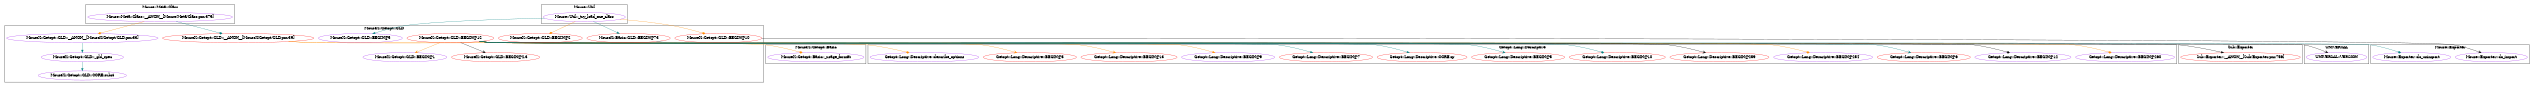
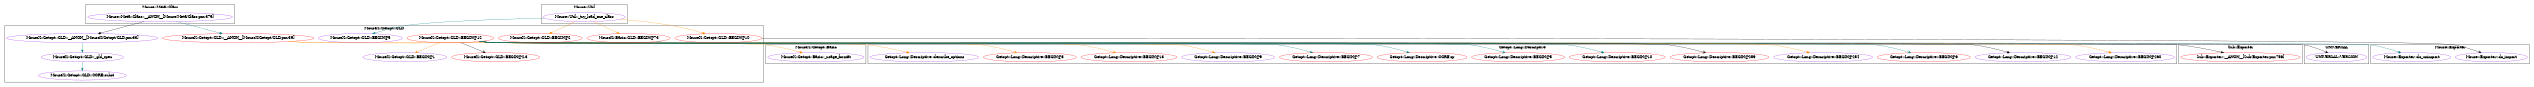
  digraph {
    node [color=purple]
    edge [arrowhead=diamond color=teal]
    "Mouse::Meta::Class::__ANON__[Mouse/Meta/Class.pm:379]"
    "Sub::Exporter::__ANON__[Sub/Exporter.pm:756]" [color=red]
    "Mouse::Exporter::do_import"
    "Mouse::Exporter::do_unimport"
    "MouseX::Getopt::Basic::_usage_format"
    "MouseX::Getopt::GLD::__ANON__[MouseX/Getopt/GLD.pm:39]" [color=red]
    "MouseX::Getopt::GLD::BEGIN@1"
    "MouseX::Getopt::GLD::CORE:subst"
    "MouseX::Getopt::GLD::BEGIN@12" [color=red]
    "MouseX::Getopt::GLD::BEGIN@2" [color=red]
    "MouseX::Getopt::GLD::BEGIN@5"
    "MouseX::Getopt::GLD::_gld_spec"
    n13 [color=red label="MouseX::Basic::GLD::BEGIN@73"]
    "MouseX::Getopt::GLD::BEGIN@2.3" [color=red]
    "MouseX::Getopt::GLD::__ANON__[MouseX/Getopt/GLD.pm:33]"
    "MouseX::Getopt::GLD::BEGIN@10" [color=red]
    "UNIVERSAL::VERSION"
    "Getopt::Long::Descriptive::BEGIN@9"
    "Getopt::Long::Descriptive::describe_options"
    "Getopt::Long::Descriptive::BEGIN@13" [color=red]
    "Getopt::Long::Descriptive::BEGIN@8" [color=red]
    "Getopt::Long::Descriptive::BEGIN@260"
    "Getopt::Long::Descriptive::BEGIN@12"
    "Getopt::Long::Descriptive::BEGIN@6" [color=red]
    "Getopt::Long::Descriptive::BEGIN@254"
    "Getopt::Long::Descriptive::BEGIN@259" [color=red]
    "Getopt::Long::Descriptive::BEGIN@10" [color=red]
    "Getopt::Long::Descriptive::BEGIN@5" [color=red]
    "Getopt::Long::Descriptive::CORE:qr" [color=red]
    "Getopt::Long::Descriptive::BEGIN@7" [color=red]
    "Mouse::Util::_try_load_one_class"
    subgraph cluster_1 {
      label="Mouse::Meta::Class"
      "Mouse::Meta::Class::__ANON__[Mouse/Meta/Class.pm:379]"
    }
    subgraph cluster_2 {
      label="Sub::Exporter"
      "Sub::Exporter::__ANON__[Sub/Exporter.pm:756]"
    }
    subgraph cluster_3 {
      label="Mouse::Exporter"
      "Mouse::Exporter::do_import"
      "Mouse::Exporter::do_unimport"
    }
    subgraph cluster_4 {
      label="MouseX::Getopt::Basic"
      "MouseX::Getopt::Basic::_usage_format"
    }
    subgraph cluster_5 {
      label="MouseX::Getopt::GLD"
      "MouseX::Getopt::GLD::__ANON__[MouseX/Getopt/GLD.pm:39]"
      "MouseX::Getopt::GLD::BEGIN@1"
      "MouseX::Getopt::GLD::CORE:subst"
      "MouseX::Getopt::GLD::BEGIN@12"
      "MouseX::Getopt::GLD::BEGIN@2"
      "MouseX::Getopt::GLD::BEGIN@5"
      "MouseX::Getopt::GLD::_gld_spec"
      n13
      "MouseX::Getopt::GLD::BEGIN@2.3"
      "MouseX::Getopt::GLD::__ANON__[MouseX/Getopt/GLD.pm:33]"
      "MouseX::Getopt::GLD::BEGIN@10"
    }
    subgraph cluster_6 {
      label=UNIVERSAL
      "UNIVERSAL::VERSION"
    }
    subgraph cluster_7 {
      label="Getopt::Long::Descriptive"
      "Getopt::Long::Descriptive::BEGIN@9"
      "Getopt::Long::Descriptive::describe_options"
      "Getopt::Long::Descriptive::BEGIN@13"
      "Getopt::Long::Descriptive::BEGIN@8"
      "Getopt::Long::Descriptive::BEGIN@260"
      "Getopt::Long::Descriptive::BEGIN@12"
      "Getopt::Long::Descriptive::BEGIN@6"
      "Getopt::Long::Descriptive::BEGIN@254"
      "Getopt::Long::Descriptive::BEGIN@259"
      "Getopt::Long::Descriptive::BEGIN@10"
      "Getopt::Long::Descriptive::BEGIN@5"
      "Getopt::Long::Descriptive::CORE:qr"
      "Getopt::Long::Descriptive::BEGIN@7"
    }
    subgraph cluster_8 {
      label="Mouse::Util"
      "Mouse::Util::_try_load_one_class"
    }
    "Mouse::Meta::Class::__ANON__[Mouse/Meta/Class.pm:379]" -> "MouseX::Getopt::GLD::__ANON__[MouseX/Getopt/GLD.pm:39]"
-   "Mouse::Meta::Class::__ANON__[Mouse/Meta/Class.pm:379]" -> "MouseX::Getopt::GLD::__ANON__[MouseX/Getopt/GLD.pm:33]" [color=darkorange]
+   "Mouse::Meta::Class::__ANON__[Mouse/Meta/Class.pm:379]" -> "MouseX::Getopt::GLD::__ANON__[MouseX/Getopt/GLD.pm:33]" [color=black]
    "MouseX::Getopt::GLD::__ANON__[MouseX/Getopt/GLD.pm:39]" -> "MouseX::Getopt::Basic::_usage_format" [color=darkorange]
    "MouseX::Getopt::GLD::__ANON__[MouseX/Getopt/GLD.pm:39]" -> "Getopt::Long::Descriptive::describe_options" [color=darkorange]
    "MouseX::Getopt::GLD::BEGIN@12" -> "Sub::Exporter::__ANON__[Sub/Exporter.pm:756]" [arrowhead=normal color=black]
    "MouseX::Getopt::GLD::BEGIN@12" -> "MouseX::Getopt::GLD::BEGIN@1" [arrowhead=vee color=darkorange]
    "MouseX::Getopt::GLD::BEGIN@12" -> "MouseX::Getopt::GLD::BEGIN@2.3" [arrowhead=vee color=black]
    "MouseX::Getopt::GLD::BEGIN@12" -> "UNIVERSAL::VERSION" [arrowhead=vee color=black]
    "MouseX::Getopt::GLD::BEGIN@12" -> "Getopt::Long::Descriptive::BEGIN@9" [arrowhead=normal color=darkorange]
    "MouseX::Getopt::GLD::BEGIN@12" -> "Getopt::Long::Descriptive::BEGIN@13" [arrowhead=vee color=darkorange]
    "MouseX::Getopt::GLD::BEGIN@12" -> "Getopt::Long::Descriptive::BEGIN@8" [arrowhead=vee color=darkorange]
    "MouseX::Getopt::GLD::BEGIN@12" -> "Getopt::Long::Descriptive::BEGIN@260" [color=darkorange]
    "MouseX::Getopt::GLD::BEGIN@12" -> "Getopt::Long::Descriptive::BEGIN@12" [color=black]
    "MouseX::Getopt::GLD::BEGIN@12" -> "Getopt::Long::Descriptive::BEGIN@6" [arrowhead=vee]
    "MouseX::Getopt::GLD::BEGIN@12" -> "Getopt::Long::Descriptive::BEGIN@254" [color=darkorange]
    "MouseX::Getopt::GLD::BEGIN@12" -> "Getopt::Long::Descriptive::BEGIN@259" [arrowhead=vee color=black]
    "MouseX::Getopt::GLD::BEGIN@12" -> "Getopt::Long::Descriptive::BEGIN@10"
    "MouseX::Getopt::GLD::BEGIN@12" -> "Getopt::Long::Descriptive::BEGIN@5" [arrowhead=vee]
    "MouseX::Getopt::GLD::BEGIN@12" -> "Getopt::Long::Descriptive::CORE:qr" [arrowhead=normal]
    "MouseX::Getopt::GLD::BEGIN@12" -> "Getopt::Long::Descriptive::BEGIN@7" [arrowhead=normal]
    "MouseX::Getopt::GLD::_gld_spec" -> "MouseX::Getopt::GLD::CORE:subst" [arrowhead=normal]
    n13 -> "Mouse::Exporter::do_unimport"
    "MouseX::Getopt::GLD::__ANON__[MouseX/Getopt/GLD.pm:33]" -> "MouseX::Getopt::GLD::_gld_spec" [arrowhead=normal]
    "MouseX::Getopt::GLD::BEGIN@10" -> "Mouse::Exporter::do_import" [arrowhead=vee color=black]
    "Mouse::Util::_try_load_one_class" -> "MouseX::Getopt::GLD::BEGIN@2" [color=darkorange]
    "Mouse::Util::_try_load_one_class" -> "MouseX::Getopt::GLD::BEGIN@5" [arrowhead=normal]
-   "Mouse::Util::_try_load_one_class" -> n13 [arrowhead=normal]
+   "Mouse::Util::_try_load_one_class" -> n13 [arrowhead=normal color=darkorange]
    "Mouse::Util::_try_load_one_class" -> "MouseX::Getopt::GLD::BEGIN@10" [color=darkorange]
  }
